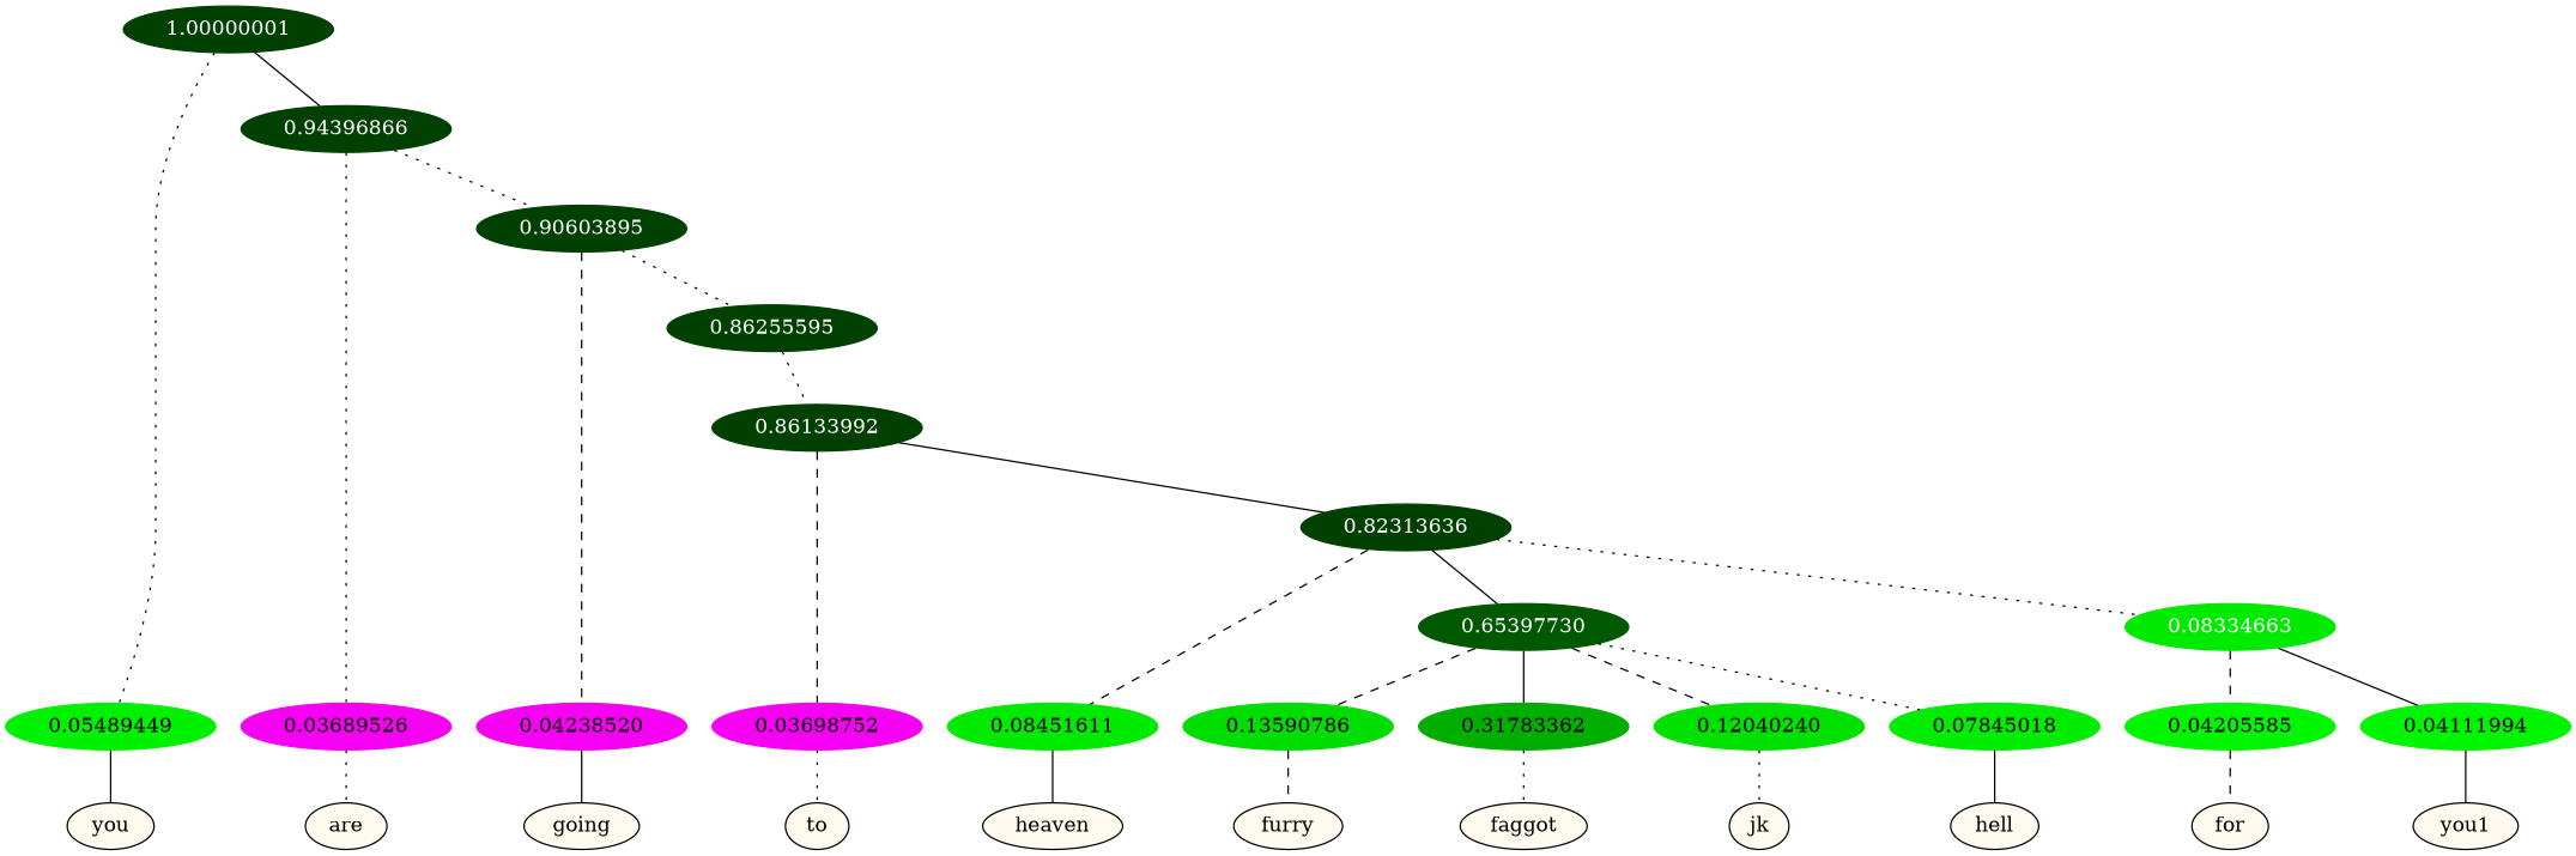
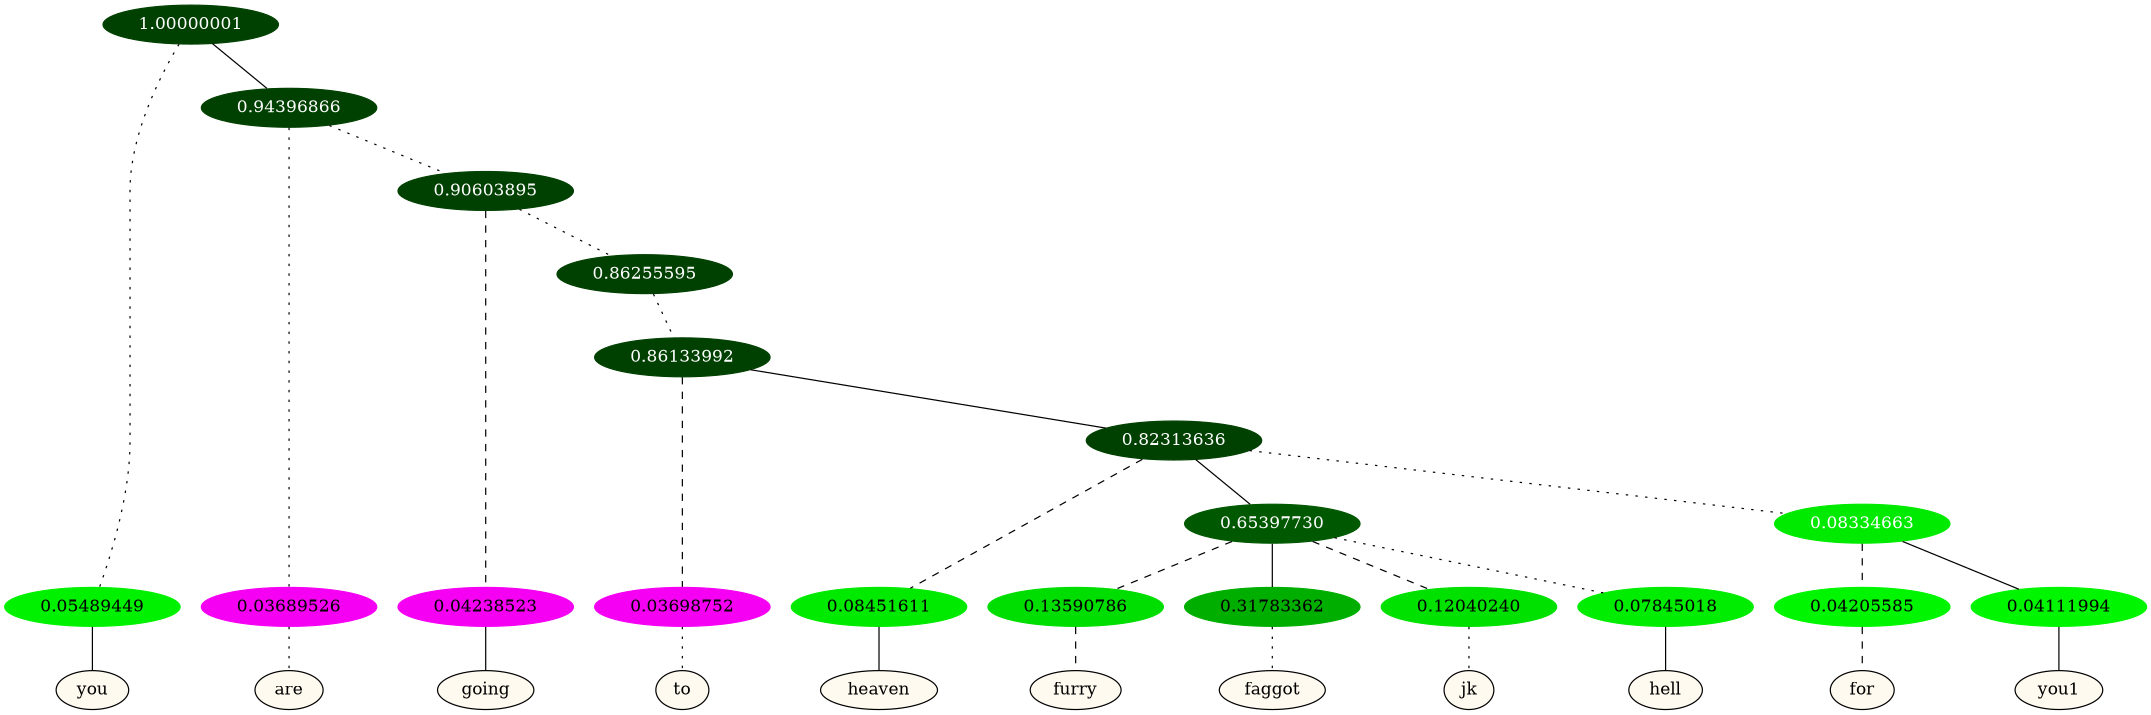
  graph {
    node [color=black format=png nodesep=0.001 ordering=out overlap_scaling=0.01 ranksep=0.001 style=filled]
    edge [style=dotted]
    n1 [fillcolor=floralwhite height=0.15 label=you style="filled,solid" width=0.15]
    n2 [fillcolor=floralwhite height=0.15 label=are style="filled,solid" width=0.15]
    n3 [fillcolor=floralwhite height=0.15 label=going style="filled,solid" width=0.15]
    n4 [fillcolor=floralwhite height=0.15 label=to style="filled,solid" width=0.15]
    n5 [fillcolor=floralwhite height=0.15 label=heaven style="filled,solid" width=0.15]
    n6 [fillcolor=floralwhite height=0.15 label=furry style="filled,solid" width=0.15]
    n7 [fillcolor=floralwhite height=0.15 label=faggot style="filled,solid" width=0.15]
    n8 [fillcolor=floralwhite height=0.15 label=jk style="filled,solid" width=0.15]
    n9 [fillcolor=floralwhite height=0.15 label=hell style="filled,solid" width=0.15]
    n10 [fillcolor=floralwhite height=0.15 label=for style="filled,solid" width=0.15]
    n11 [fillcolor=floralwhite height=0.15 label=you1 style="filled,solid" width=0.15]
    n12 [color="0.334 1.000 0.945" fontcolor=black height=0.15 label=0.05489449 width=0.15]
    n13 [color="0.835 1.000 0.963" fontcolor=black height=0.15 label=0.03689526 width=0.15]
-   n14 [color="0.835 1.000 0.958" fontcolor=black height=0.15 label=0.04238520 width=0.15]
+   n14 [color="0.835 1.000 0.958" fontcolor=black height=0.15 label=0.04238523 width=0.15]
    n15 [color="0.835 1.000 0.963" fontcolor=black height=0.15 label=0.03698752 width=0.15]
    n16 [color="0.334 1.000 0.915" fontcolor=black height=0.15 label=0.08451611 width=0.15]
    n17 [color="0.334 1.000 0.864" fontcolor=black height=0.15 label=0.13590786 width=0.15]
    n18 [color="0.334 1.000 0.682" fontcolor=black height=0.15 label=0.31783362 width=0.15]
    n19 [color="0.334 1.000 0.880" fontcolor=black height=0.15 label=0.12040240 width=0.15]
    n20 [color="0.334 1.000 0.922" fontcolor=black height=0.15 label=0.07845018 width=0.15]
    n21 [color="0.334 1.000 0.958" fontcolor=black height=0.15 label=0.04205585 width=0.15]
    n22 [color="0.334 1.000 0.959" fontcolor=black height=0.15 label=0.04111994 width=0.15]
    n23 [color="0.334 1.000 0.250" fontcolor=grey99 height=0.15 label=1.00000001 width=0.15]
    n24 [color="0.334 1.000 0.250" fontcolor=grey99 height=0.15 label=0.94396866 width=0.15]
    n25 [color="0.334 1.000 0.250" fontcolor=grey99 height=0.15 label=0.90603895 width=0.15]
    n26 [color="0.334 1.000 0.250" fontcolor=grey99 height=0.15 label=0.86255595 width=0.15]
    n27 [color="0.334 1.000 0.250" fontcolor=grey99 height=0.15 label=0.86133992 width=0.15]
    n28 [color="0.334 1.000 0.250" fontcolor=grey99 height=0.15 label=0.82313636 width=0.15]
    n29 [color="0.334 1.000 0.346" fontcolor=grey99 height=0.15 label=0.65397730 width=0.15]
    n30 [color="0.334 1.000 0.917" fontcolor=grey99 height=0.15 label=0.08334663 width=0.15]
    subgraph sub_1 {
      rank=same
      n1
      n2
      n3
      n4
      n5
      n6
      n7
      n8
      n9
      n10
      n11
    }
    subgraph sub_2 {
      rank=same
      n12
      n13
      n14
      n15
      n16
      n17
      n18
      n19
      n20
      n21
      n22
    }
    n12 -- n1 [style=solid]
    n13 -- n2
    n14 -- n3 [style=solid]
    n15 -- n4
    n16 -- n5 [style=solid]
    n17 -- n6 [style=dashed]
    n18 -- n7
    n19 -- n8
    n20 -- n9 [style=solid]
    n21 -- n10 [style=dashed]
    n22 -- n11 [style=solid]
    n23 -- n12
    n23 -- n24 [style=solid]
    n24 -- n13
    n24 -- n25
    n25 -- n14 [style=dashed]
    n25 -- n26
    n26 -- n27
    n27 -- n15 [style=dashed]
    n27 -- n28 [style=solid]
    n28 -- n16 [style=dashed]
    n28 -- n29 [style=solid]
    n28 -- n30
    n29 -- n17 [style=dashed]
    n29 -- n18 [style=solid]
    n29 -- n19 [style=dashed]
    n29 -- n20
    n30 -- n21 [style=dashed]
    n30 -- n22 [style=solid]
  }
